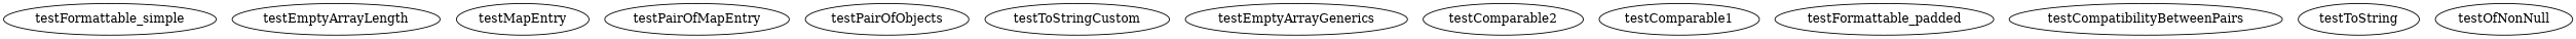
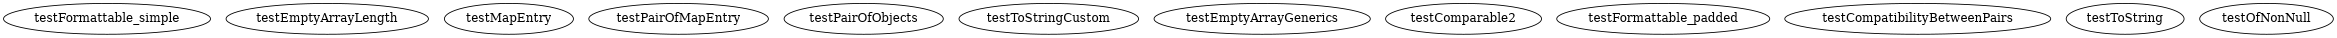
  digraph {
    testFormattable_simple
    testEmptyArrayLength
    testMapEntry
    testPairOfMapEntry
    testPairOfObjects
    testToStringCustom
    testEmptyArrayGenerics
    testComparable2
-   testComparable1
    testFormattable_padded
    testCompatibilityBetweenPairs
    testToString
    testOfNonNull
  }
